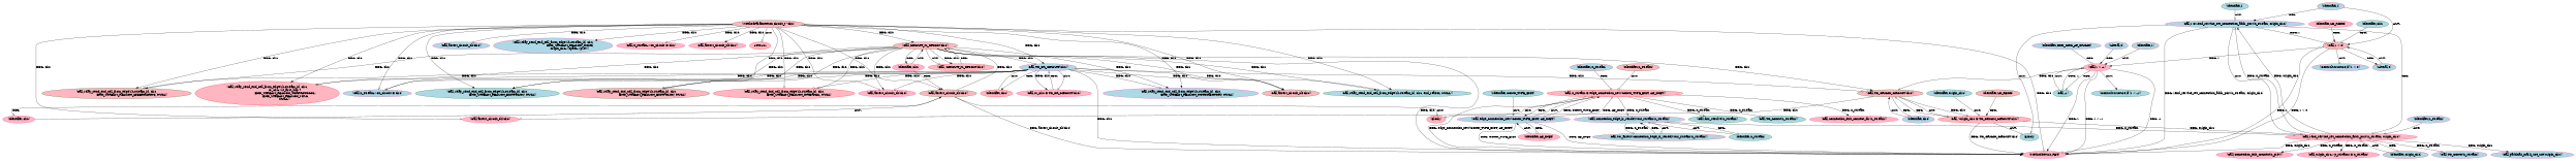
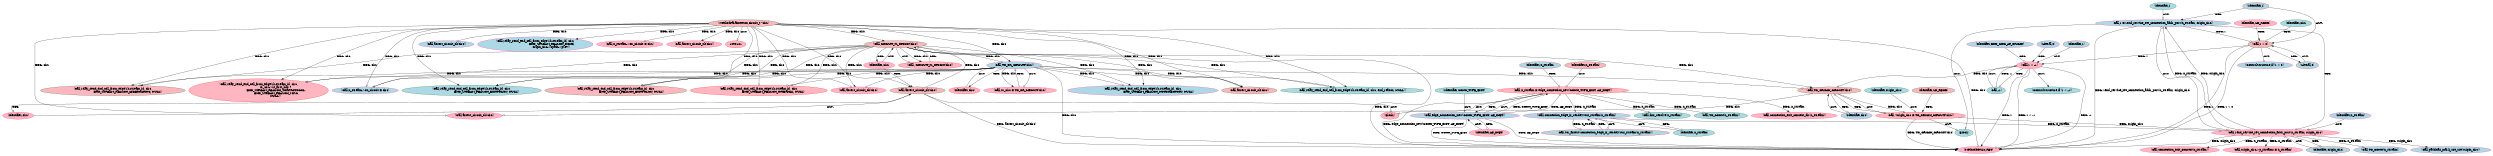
  digraph {
    node [color=deeppink fillcolor=lightblue style=filled]
    edge [arrowhead=normal]
    n1 [label="(Call,r = rend_service_set_connection_addr_port(n_stream, origin_circ))"]
    n2 [fillcolor=lightpink label="(Call,rend_service_set_connection_addr_port(n_stream, origin_circ))"]
    n3 [color=darkgreen fillcolor=lightpink label="(Call,r < 0)"]
    n4 [fillcolor=lightpink label="(MethodReturn,RET)"]
    n5 [color=darkgreen label="(Block,)"]
-   n6 [fillcolor=lightpink label="(Call,connection_exit_connect(n_prev))"]
+   n6 [fillcolor=lightpink label="(Call,connection_exit_connect(n_stream))"]
    n7 [fillcolor=lightpink label="(Call,origin_circ->p_streams = n_stream)"]
    n8 [color=red label="(Identifier,origin_circ)"]
    n9 [label="(Call,TO_CONN(n_stream))"]
    n10 [label="(Call,pathbias_mark_use_use(origin_circ))"]
    n11 [fillcolor=lightpink label="(Call,r < -1)"]
    n12 [label="(ControlStructure,if (r < 0))"]
    n13 [color=red label="(Literal,0)"]
    n14 [label="(Call,connection_edge_is_rendezvous_stream(n_stream))"]
    n15 [color=red label="(Call,tor_assert(connection_edge_is_rendezvous_stream(n_stream)))"]
    n16 [color=darkgreen label="(Identifier,n_stream)"]
    n17 [color=red fillcolor=lightpink label="(Call,n_stream = edge_connection_new(CONN_TYPE_EXIT, AF_INET))"]
    n18 [label="(Call,edge_connection_new(CONN_TYPE_EXIT, AF_INET))"]
    n19 [color=red fillcolor=lightpink label="(Block,)"]
    n20 [fillcolor=lightpink label="(Call,connection_exit_connect_dir(n_stream))"]
    n21 [color=darkgreen label="(Call,dns_resolve(n_stream))"]
    n22 [color=darkgreen label="(Call,TO_CONN(n_stream))"]
    n23 [fillcolor=lightpink label="(Identifier,AF_INET)"]
    n24 [color=red fillcolor=lightpink label="(Call,*origin_circ = TO_ORIGIN_CIRCUIT(circ))"]
    n25 [color=darkgreen fillcolor=lightpink label="(Call,TO_ORIGIN_CIRCUIT(circ))"]
    n26 [fillcolor=lightpink label="(Call,assert_circuit_ok(circ))"]
    n27 [label="(Identifier,circ)"]
    n28 [label="(Call,TO_OR_CIRCUIT(circ))"]
    n29 [label="(Call,relay_send_end_cell_from_edge(rh.stream_id, circ,\n                                    END_STREAM_REASON_NOTDIRECTORY, NULL))"]
    n30 [color=darkgreen fillcolor=lightpink label="(Call,assert_circuit_ok(circ))"]
    n31 [color=darkgreen label="(Call,relay_send_end_cell_from_edge(rh.stream_id, circ, end_reason, NULL))"]
    n32 [color=red fillcolor=lightpink label="(Identifier,circ)"]
    n33 [color=darkgreen label="(Call,relay_send_end_cell_from_edge(rh.stream_id, circ,\n                                  END_STREAM_REASON_EXITPOLICY, NULL))"]
    n34 [color=darkgreen fillcolor=lightpink label="(Call,relay_send_end_cell_from_edge(rh.stream_id, circ,\n                                    END_STREAM_REASON_EXITPOLICY, NULL))"]
    n35 [fillcolor=lightpink label="(Call,or_circ = TO_OR_CIRCUIT(circ))"]
    n36 [color=red fillcolor=lightpink label="(Call,relay_send_end_cell_from_edge(rh.stream_id, circ,\n                                  END_STREAM_REASON_INTERNAL, NULL))"]
    n37 [fillcolor=lightpink label="(Call,assert_circuit_ok(circ))"]
    n38 [color=darkgreen fillcolor=lightpink label="(Call,relay_send_end_cell_from_edge(rh.stream_id, circ,\n                                  END_STREAM_REASON_HIBERNATING, NULL))"]
    n39 [color=red fillcolor=lightpink label="(Call,relay_send_end_cell_from_edge(rh.stream_id, circ,\n                                      or_circ->is_first_hop ?\n                                        END_STREAM_REASON_TORPROTOCOL :\n                                        END_STREAM_REASON_MISC,\n                                      NULL))"]
    n40 [label="(Call,n_stream->on_circuit = circ)"]
    n41 [color=darkgreen fillcolor=lightpink label="(Call,CIRCUIT_IS_ORIGIN(circ))"]
    n42 [fillcolor=lightpink label="(Identifier,circ)"]
    n43 [color=red fillcolor=lightpink label="(Call,!CIRCUIT_IS_ORIGIN(circ))"]
    n44 [color=darkgreen fillcolor=lightpink label="(Call,assert_circuit_ok(circ))"]
    n45 [fillcolor=lightpink label="(Identifier,circ)"]
    n46 [color=darkgreen fillcolor=lightpink label="(MethodParameterIn,circuit_t *circ)"]
    n47 [label="(Call,assert_circuit_ok(circ))"]
    n48 [label="(Call,relay_send_end_cell_from_edge(rh.stream_id, circ,\n                                     END_STREAM_REASON_DONE,\n                                    origin_circ->cpath->prev))"]
    n49 [fillcolor=lightpink label="(Call,n_stream->on_circuit = circ)"]
    n50 [fillcolor=lightpink label="(Call,assert_circuit_ok(circ))"]
    n51 [color=red fillcolor=lightpink label=1090121]
    n52 [color=darkgreen label="(ControlStructure,if (r < -1))"]
    n53 [color=darkgreen label="(Call,-1)"]
    n54 [color=darkgreen fillcolor=lightpink label="(Identifier,n_stream)"]
    n55 [color=red label="(Identifier,n_stream)"]
    n56 [color=red label="(Identifier,r)"]
    n57 [color=darkgreen label="(Identifier,origin_circ)"]
    n58 [label="(Identifier,n_stream)"]
    n59 [label="(Identifier,END_CIRC_AT_ORIGIN)"]
    n60 [color=darkgreen fillcolor=lightpink label="(Identifier,LD_REND)"]
    n61 [color=red label="(Identifier,r)"]
    n62 [color=darkgreen label="(Identifier,r)"]
    n63 [fillcolor=lightpink label="(Identifier,LD_REND)"]
    n64 [color=darkgreen label="(Identifier,circ)"]
    n65 [label="(Literal,0)"]
    n66 [color=darkgreen label="(Identifier,CONN_TYPE_EXIT)"]
    n1 -> n2 [arrowhead=odot label="CFG: "]
    n1 -> n3 [arrowhead=odot label="DDG: r"]
    n1 -> n4 [arrowhead=odot label="DDG: rend_service_set_connection_addr_port(n_stream, origin_circ)"]
    n1 -> n5 [arrowhead=onormal label="AST: "]
    n2 -> n1 [arrowhead=odot label="AST: "]
    n2 -> n1 [arrowhead=onormal label="DDG: n_stream"]
    n2 -> n1 [label="DDG: origin_circ"]
    n2 -> n4 [arrowhead=odot label="DDG: origin_circ"]
    n2 -> n6 [label="DDG: n_stream"]
    n2 -> n7 [label="DDG: n_stream"]
    n2 -> n8 [arrowhead=odot label="CFG: "]
    n2 -> n9 [arrowhead=onormal label="DDG: n_stream"]
    n2 -> n10 [label="DDG: origin_circ"]
    n3 -> n4 [label="DDG: r"]
    n3 -> n4 [arrowhead=onormal label="DDG: r < 0"]
    n3 -> n11 [label="DDG: r"]
    n3 -> n12 [arrowhead=odot label="AST: "]
    n3 -> n13 [label="CFG: "]
    n8 -> n2 [arrowhead=odot label="AST: "]
    n11 -> n4 [label="DDG: r"]
    n11 -> n4 [arrowhead=onormal label="DDG: r < -1"]
    n11 -> n4 [arrowhead=odot label="DDG: -1"]
    n11 -> n25 [arrowhead=onormal label="DDG: circ"]
    n11 -> n52 [label="AST: "]
    n11 -> n53 [arrowhead=onormal label="CFG: "]
    n13 -> n3 [label="AST: "]
    n14 -> n2 [arrowhead=odot label="DDG: n_stream"]
    n14 -> n15 [arrowhead=odot label="AST: "]
    n14 -> n15 [arrowhead=odot label="DDG: n_stream"]
    n14 -> n16 [arrowhead=odot label="CFG: "]
    n15 -> n14 [label="CFG: "]
    n16 -> n14 [arrowhead=onormal label="AST: "]
    n17 -> n4 [arrowhead=onormal label="DDG: edge_connection_new(CONN_TYPE_EXIT, AF_INET)"]
    n17 -> n14 [arrowhead=onormal label="DDG: n_stream"]
    n17 -> n18 [label="CFG: "]
    n17 -> n19 [arrowhead=onormal label="AST: "]
    n17 -> n20 [label="DDG: n_stream"]
    n17 -> n21 [arrowhead=onormal label="DDG: n_stream"]
    n17 -> n22 [arrowhead=odot label="DDG: n_stream"]
    n18 -> n4 [label="DDG: AF_INET"]
    n18 -> n4 [label="DDG: CONN_TYPE_EXIT"]
    n18 -> n17 [arrowhead=onormal label="AST: "]
    n18 -> n17 [label="DDG: CONN_TYPE_EXIT"]
    n18 -> n17 [arrowhead=odot label="DDG: AF_INET"]
    n18 -> n23 [arrowhead=odot label="CFG: "]
    n23 -> n18 [label="AST: "]
    n24 -> n2 [arrowhead=onormal label="DDG: origin_circ"]
    n24 -> n4 [label="DDG: TO_ORIGIN_CIRCUIT(circ)"]
    n24 -> n5 [arrowhead=onormal label="AST: "]
    n24 -> n25 [arrowhead=onormal label="CFG: "]
    n25 -> n24 [arrowhead=onormal label="AST: "]
    n25 -> n24 [arrowhead=onormal label="DDG: circ"]
    n25 -> n26 [arrowhead=onormal label="DDG: circ"]
    n25 -> n27 [arrowhead=odot label="CFG: "]
    n27 -> n25 [label="AST: "]
    n28 -> n4 [arrowhead=odot label="DDG: circ"]
    n28 -> n25 [arrowhead=odot label="DDG: circ"]
    n28 -> n29 [arrowhead=odot label="DDG: circ"]
    n28 -> n30 [label="DDG: circ"]
    n28 -> n31 [arrowhead=onormal label="DDG: circ"]
    n28 -> n32 [label="CFG: "]
    n28 -> n33 [arrowhead=onormal label="DDG: circ"]
    n28 -> n34 [arrowhead=odot label="DDG: circ"]
    n28 -> n35 [arrowhead=odot label="AST: "]
    n28 -> n35 [label="DDG: circ"]
    n28 -> n36 [arrowhead=odot label="DDG: circ"]
    n28 -> n37 [arrowhead=odot label="DDG: circ"]
    n28 -> n38 [arrowhead=onormal label="DDG: circ"]
    n28 -> n39 [arrowhead=onormal label="DDG: circ"]
    n28 -> n40 [arrowhead=odot label="DDG: circ"]
    n32 -> n28 [arrowhead=onormal label="AST: "]
    n35 -> n28 [arrowhead=onormal label="CFG: "]
    n41 -> n4 [label="DDG: circ"]
    n41 -> n25 [label="DDG: circ"]
    n41 -> n28 [arrowhead=odot label="DDG: circ"]
    n41 -> n29 [label="DDG: circ"]
    n41 -> n30 [arrowhead=odot label="DDG: circ"]
    n41 -> n31 [label="DDG: circ"]
    n41 -> n33 [label="DDG: circ"]
    n41 -> n34 [arrowhead=odot label="DDG: circ"]
    n41 -> n36 [arrowhead=onormal label="DDG: circ"]
    n41 -> n37 [label="DDG: circ"]
    n41 -> n38 [label="DDG: circ"]
    n41 -> n39 [arrowhead=odot label="DDG: circ"]
    n41 -> n40 [arrowhead=onormal label="DDG: circ"]
    n41 -> n42 [label="CFG: "]
    n41 -> n43 [arrowhead=odot label="AST: "]
    n41 -> n43 [label="DDG: circ"]
    n42 -> n41 [label="AST: "]
    n42 -> n44 [label="CFG: "]
    n43 -> n41 [label="CFG: "]
    n44 -> n4 [label="DDG: assert_circuit_ok(circ)"]
    n44 -> n19 [arrowhead=odot label="AST: "]
    n44 -> n41 [arrowhead=onormal label="DDG: circ"]
    n44 -> n45 [arrowhead=onormal label="CFG: "]
    n45 -> n44 [label="AST: "]
    n46 -> n4 [arrowhead=odot label="DDG: circ"]
    n46 -> n26 [arrowhead=onormal label="DDG: circ"]
    n46 -> n28 [label="DDG: circ"]
    n46 -> n29 [label="DDG: circ"]
    n46 -> n30 [arrowhead=odot label="DDG: circ"]
    n46 -> n31 [label="DDG: circ"]
    n46 -> n33 [label="DDG: circ"]
    n46 -> n34 [arrowhead=odot label="DDG: circ"]
    n46 -> n36 [arrowhead=odot label="DDG: circ"]
    n46 -> n37 [arrowhead=odot label="DDG: circ"]
    n46 -> n38 [label="DDG: circ"]
    n46 -> n39 [label="DDG: circ"]
    n46 -> n40 [arrowhead=onormal label="DDG: circ"]
    n46 -> n41 [label="DDG: circ"]
    n46 -> n44 [label="DDG: circ"]
    n46 -> n47 [arrowhead=odot label="DDG: circ"]
    n46 -> n48 [label="DDG: circ"]
    n46 -> n49 [arrowhead=odot label="DDG: circ"]
    n46 -> n50 [label="DDG: circ"]
    n46 -> n51 [arrowhead=onormal label="AST: "]
    n53 -> n11 [arrowhead=onormal label="AST: "]
    n53 -> n11 [arrowhead=onormal label="DDG: 1"]
    n54 -> n17 [arrowhead=odot label="AST: "]
    n55 -> n17 [arrowhead=odot label="CFG: "]
    n56 -> n11 [label="AST: "]
    n57 -> n24 [arrowhead=onormal label="AST: "]
    n58 -> n2 [arrowhead=onormal label="AST: "]
    n59 -> n11 [arrowhead=odot label="CFG: "]
    n60 -> n24 [label="CFG: "]
    n61 -> n1 [label="CFG: "]
    n61 -> n3 [label="AST: "]
    n62 -> n1 [arrowhead=onormal label="AST: "]
    n63 -> n3 [label="CFG: "]
    n64 -> n3 [arrowhead=odot label="CFG: "]
    n65 -> n11 [label="CFG: "]
    n66 -> n18 [arrowhead=onormal label="AST: "]
  }
